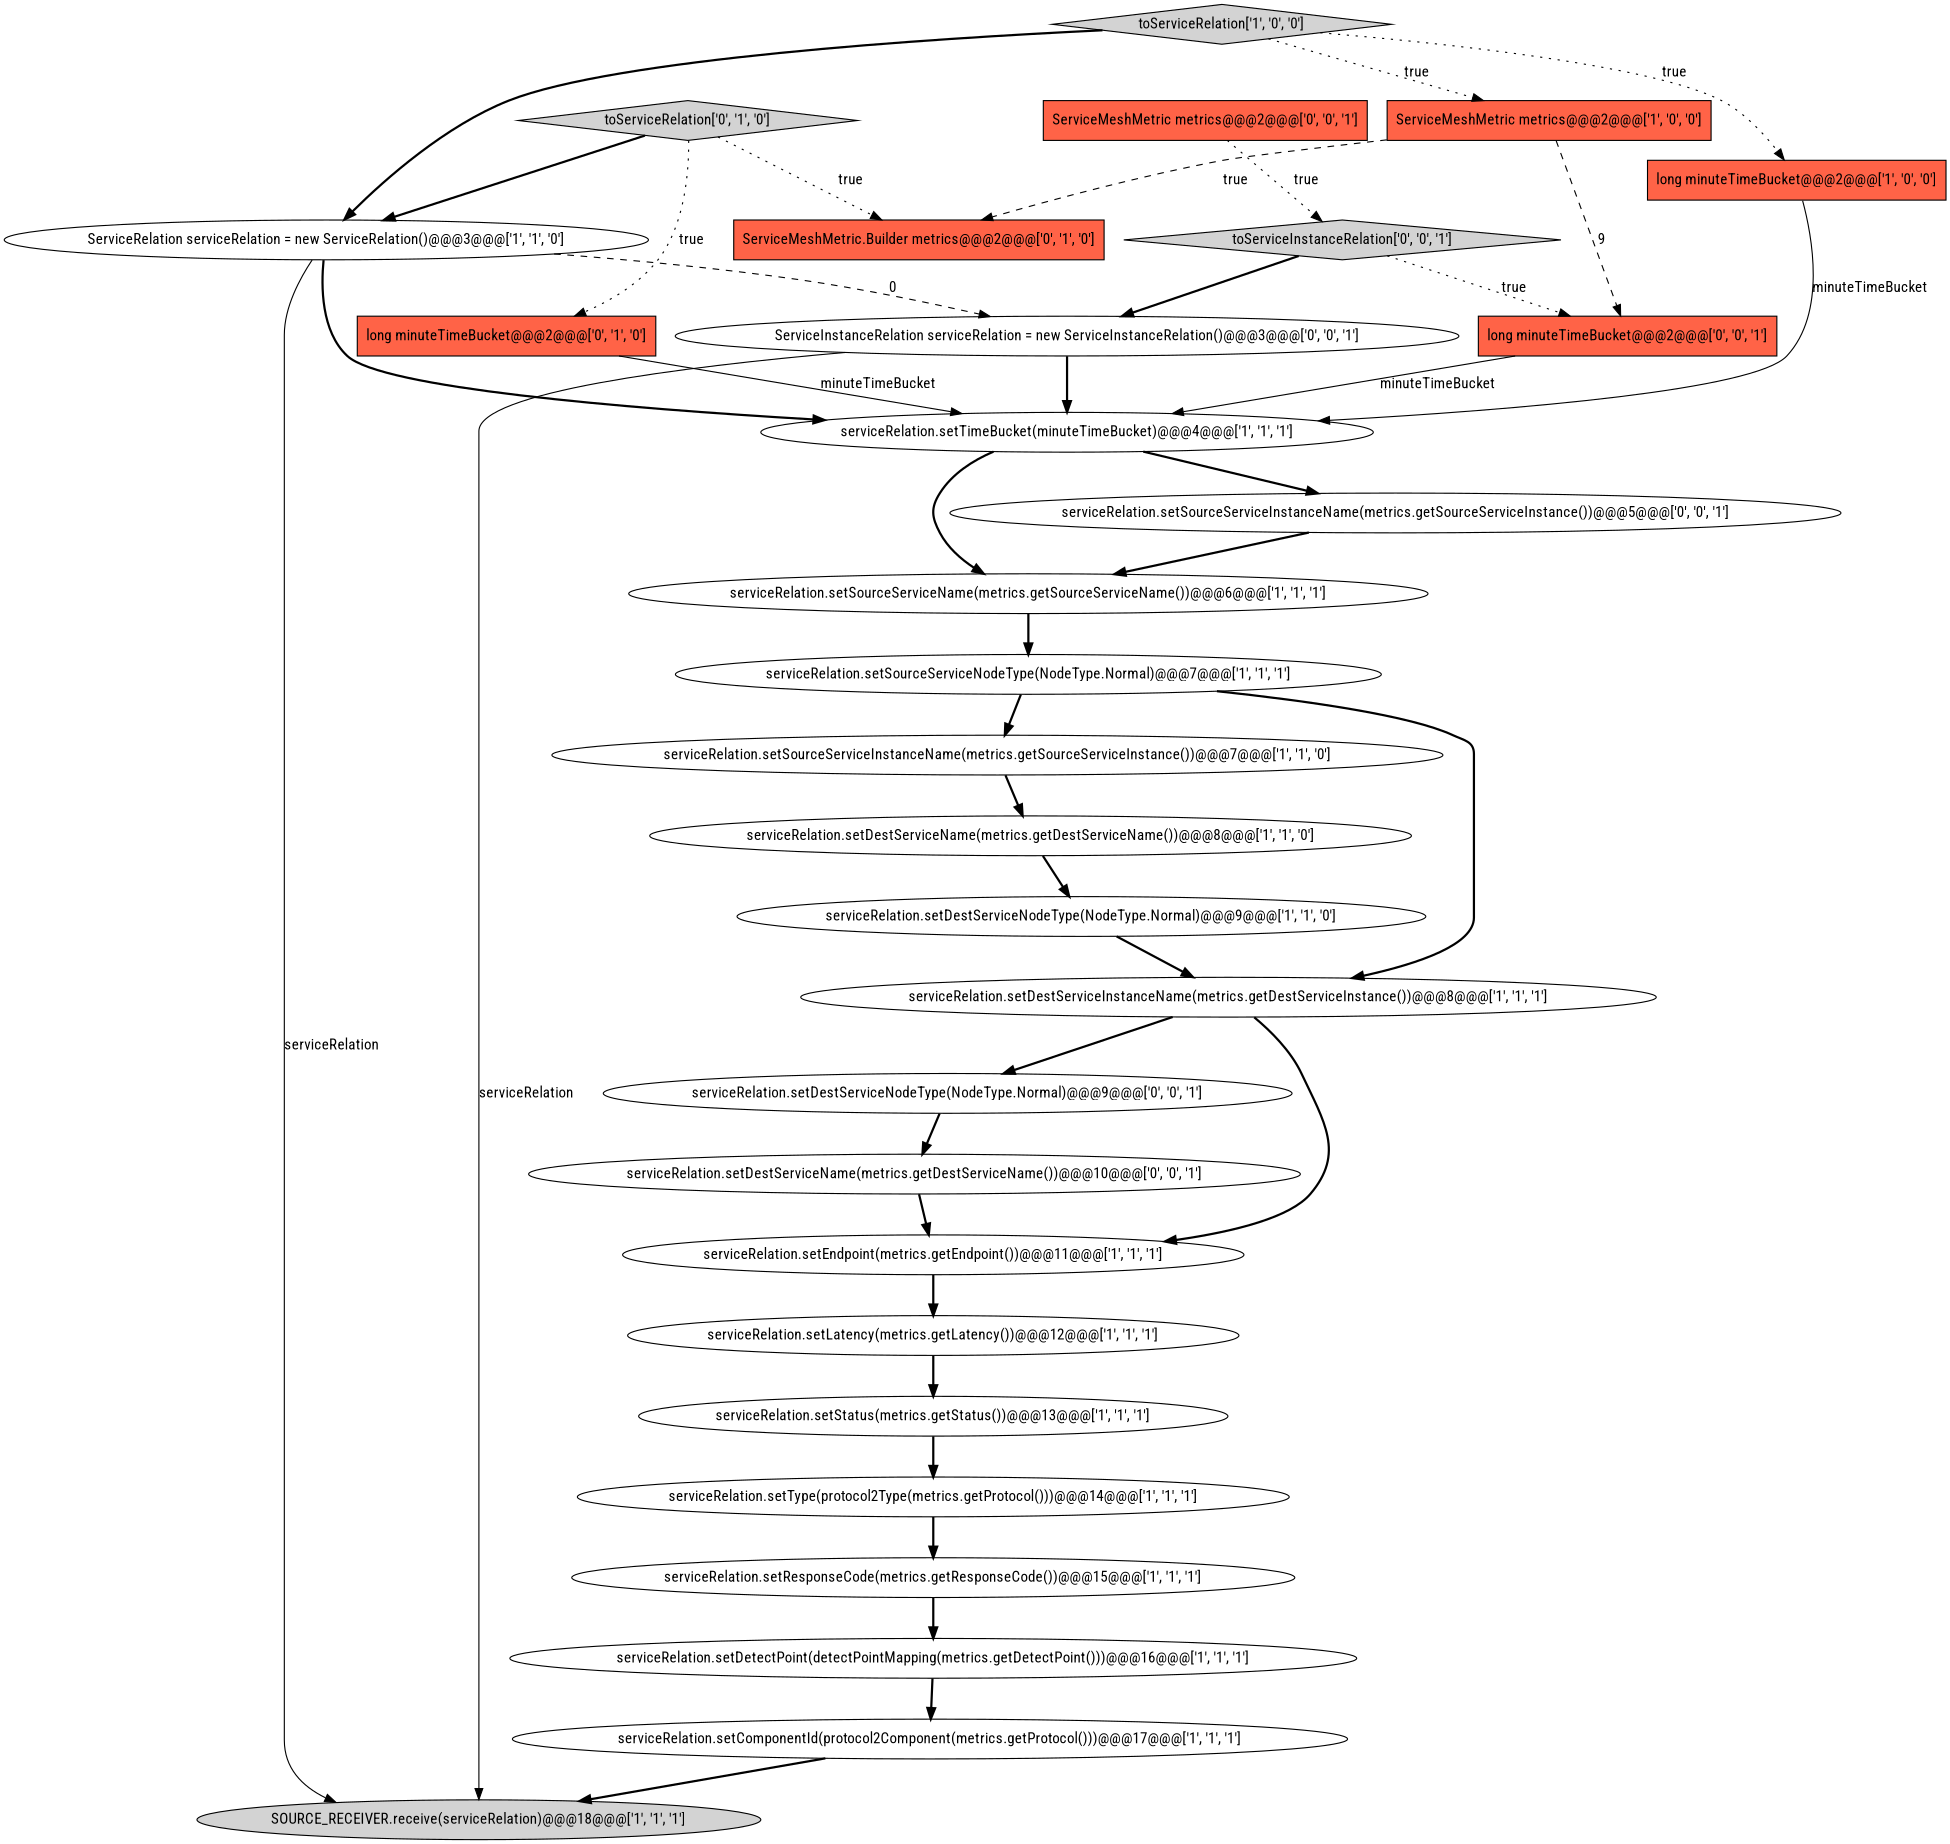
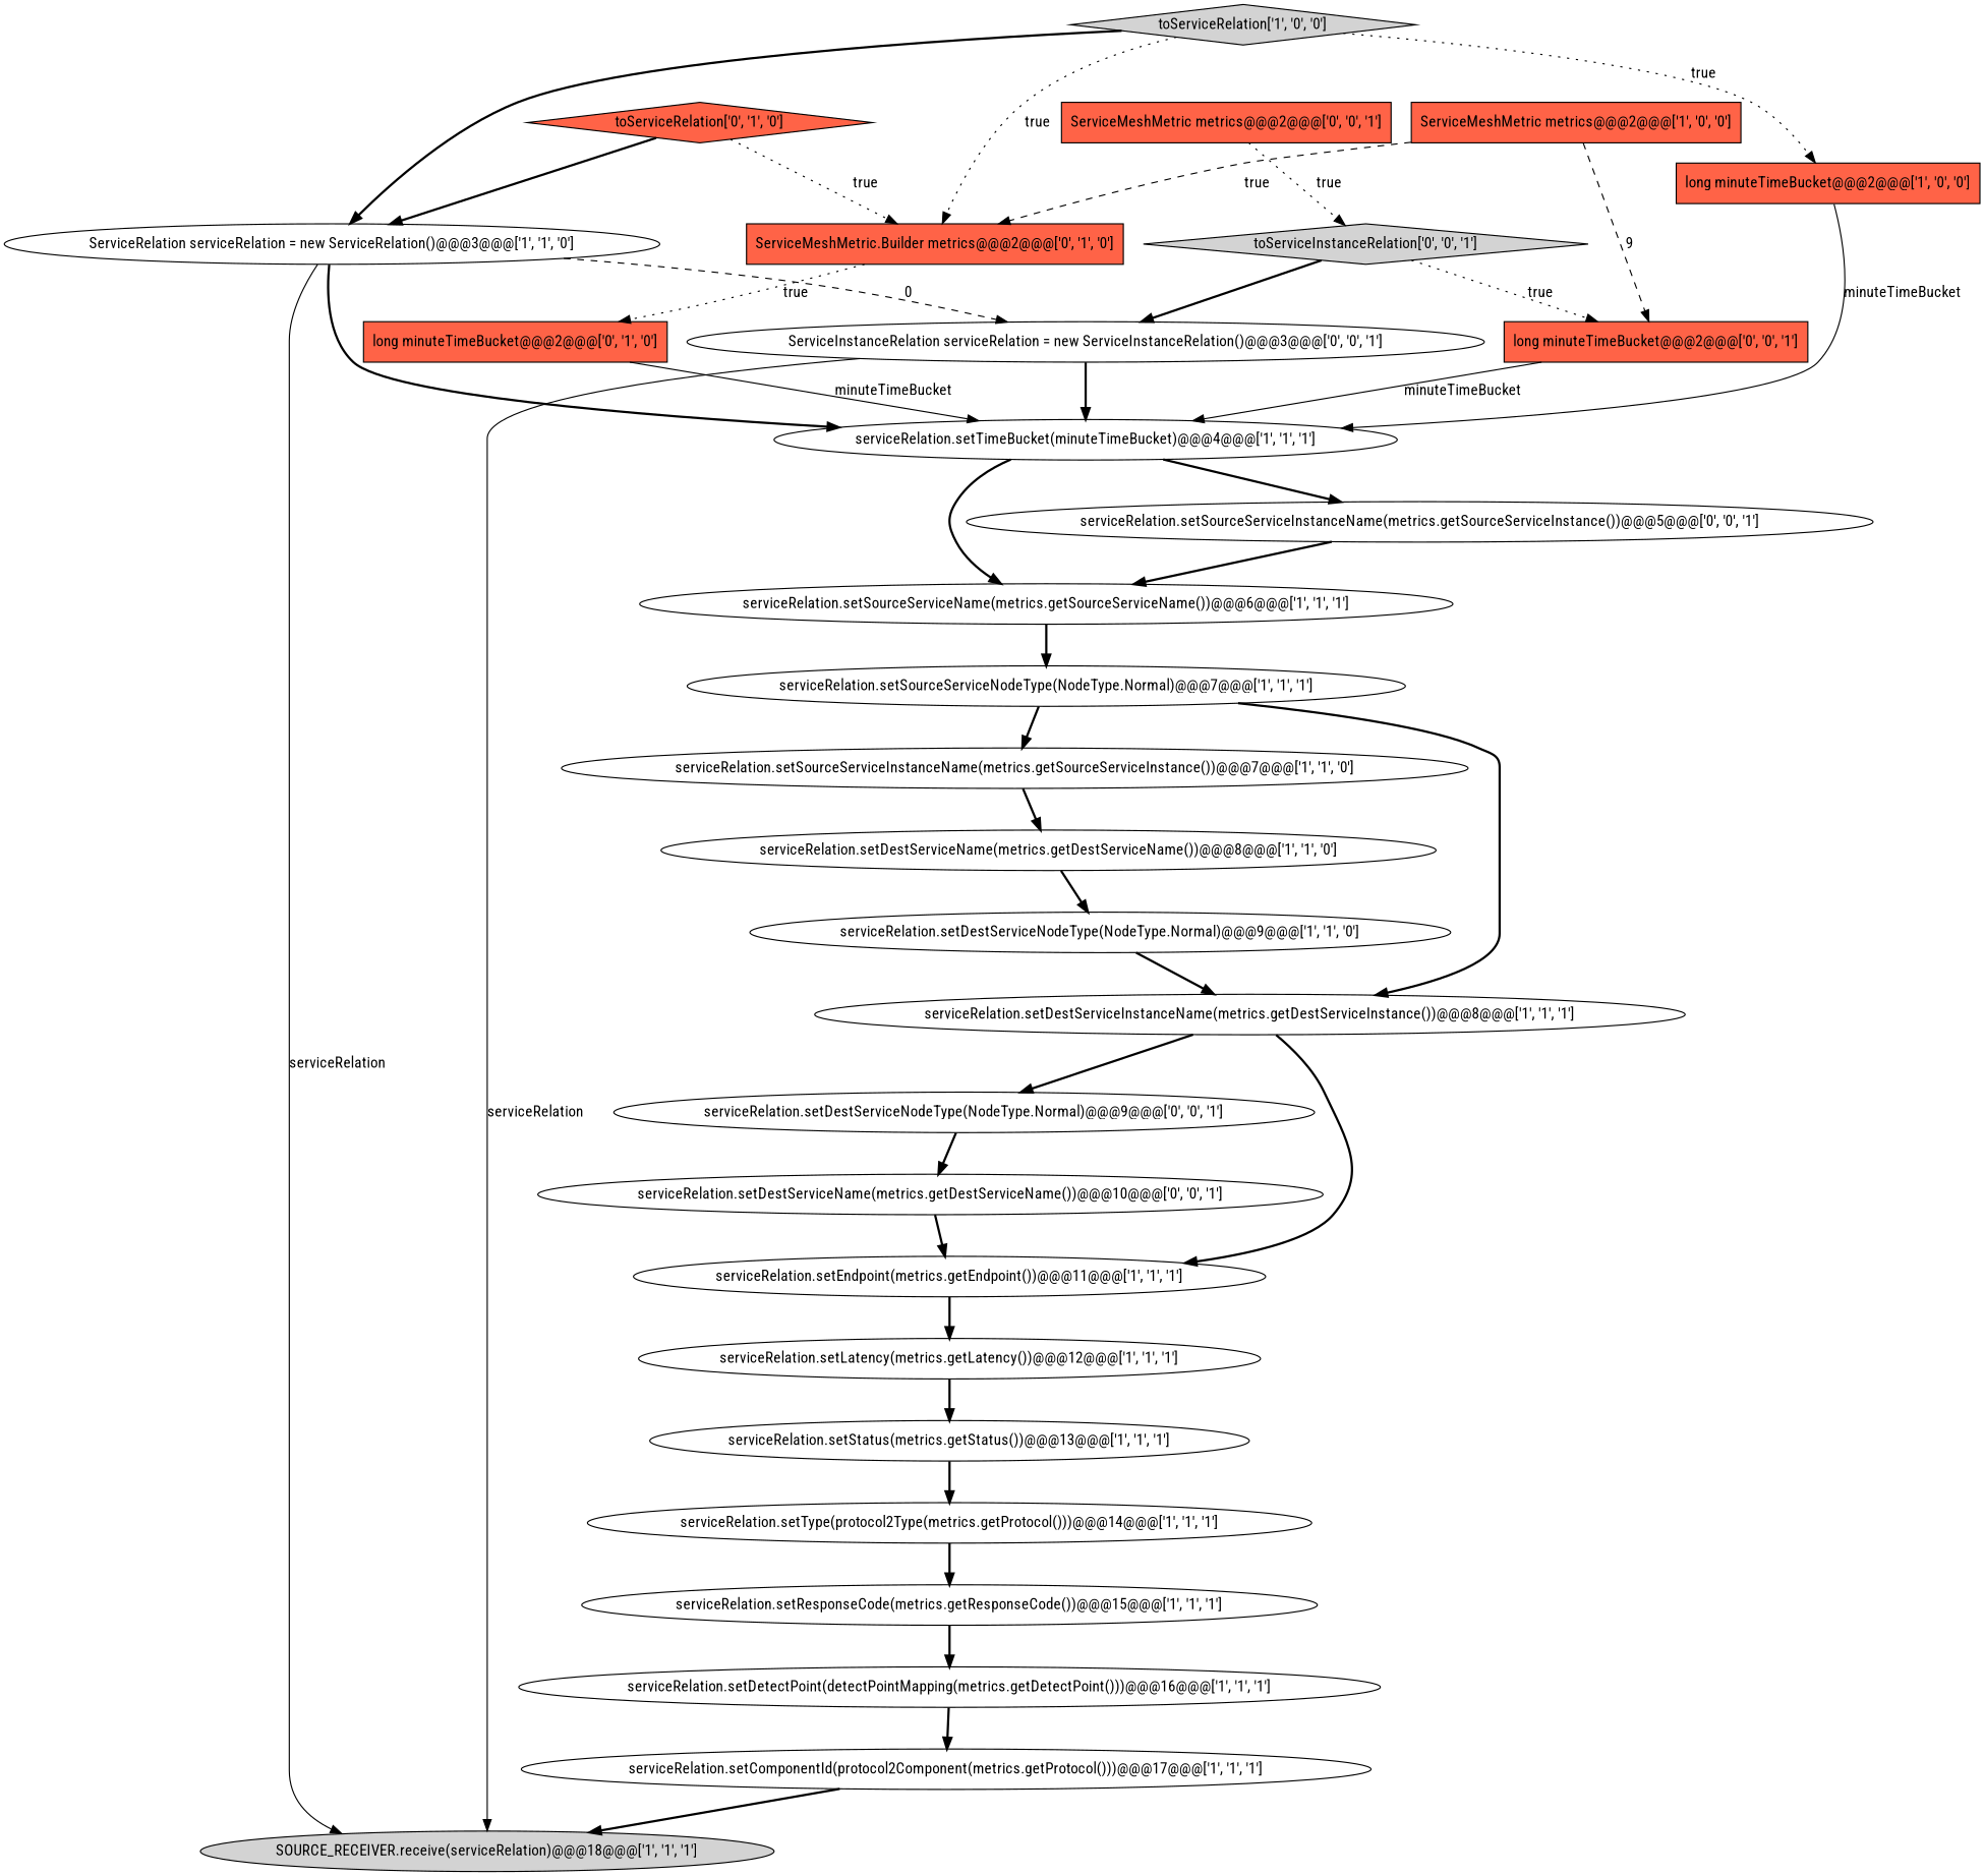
  digraph {
    fontname="Roboto Condensed"
    node [fillcolor=white fontname="Roboto Condensed" shape=ellipse style=filled]
    edge [fontname="Roboto Condensed" style=bold]
    n1 [fillcolor=tomato label="ServiceMeshMetric metrics@@@2@@@['0', '0', '1']" shape=box]
    n2 [fillcolor=lightgray label="toServiceInstanceRelation['0', '0', '1']" shape=diamond]
    n3 [label="serviceRelation.setDestServiceName(metrics.getDestServiceName())@@@10@@@['0', '0', '1']"]
    n4 [label="serviceRelation.setEndpoint(metrics.getEndpoint())@@@11@@@['1', '1', '1']"]
    n5 [label="serviceRelation.setLatency(metrics.getLatency())@@@12@@@['1', '1', '1']"]
    n6 [label="serviceRelation.setStatus(metrics.getStatus())@@@13@@@['1', '1', '1']"]
    n7 [label="serviceRelation.setType(protocol2Type(metrics.getProtocol()))@@@14@@@['1', '1', '1']"]
    n8 [label="serviceRelation.setResponseCode(metrics.getResponseCode())@@@15@@@['1', '1', '1']"]
    n9 [label="serviceRelation.setDetectPoint(detectPointMapping(metrics.getDetectPoint()))@@@16@@@['1', '1', '1']"]
    n10 [label="serviceRelation.setComponentId(protocol2Component(metrics.getProtocol()))@@@17@@@['1', '1', '1']"]
    n11 [label="serviceRelation.setDestServiceNodeType(NodeType.Normal)@@@9@@@['1', '1', '0']"]
    n12 [label="serviceRelation.setDestServiceInstanceName(metrics.getDestServiceInstance())@@@8@@@['1', '1', '1']"]
    n13 [label="serviceRelation.setDestServiceNodeType(NodeType.Normal)@@@9@@@['0', '0', '1']"]
    n14 [label="serviceRelation.setDestServiceName(metrics.getDestServiceName())@@@8@@@['1', '1', '0']"]
    n15 [label="ServiceRelation serviceRelation = new ServiceRelation()@@@3@@@['1', '1', '0']"]
    n16 [label="ServiceInstanceRelation serviceRelation = new ServiceInstanceRelation()@@@3@@@['0', '0', '1']"]
    n17 [fillcolor=lightgray label="SOURCE_RECEIVER.receive(serviceRelation)@@@18@@@['1', '1', '1']"]
    n18 [label="serviceRelation.setTimeBucket(minuteTimeBucket)@@@4@@@['1', '1', '1']"]
    n19 [label="serviceRelation.setSourceServiceInstanceName(metrics.getSourceServiceInstance())@@@5@@@['0', '0', '1']"]
    n20 [label="serviceRelation.setSourceServiceName(metrics.getSourceServiceName())@@@6@@@['1', '1', '1']"]
    n21 [label="serviceRelation.setSourceServiceNodeType(NodeType.Normal)@@@7@@@['1', '1', '1']"]
    n22 [fillcolor=tomato label="ServiceMeshMetric.Builder metrics@@@2@@@['0', '1', '0']" shape=box]
    n23 [fillcolor=lightgray label="toServiceRelation['1', '0', '0']" shape=diamond]
    n24 [fillcolor=tomato label="long minuteTimeBucket@@@2@@@['1', '0', '0']" shape=box]
    n25 [fillcolor=tomato label="ServiceMeshMetric metrics@@@2@@@['1', '0', '0']" shape=box]
    n26 [fillcolor=tomato label="long minuteTimeBucket@@@2@@@['0', '0', '1']" shape=box]
    n27 [label="serviceRelation.setSourceServiceInstanceName(metrics.getSourceServiceInstance())@@@7@@@['1', '1', '0']"]
    n28 [fillcolor=tomato label="long minuteTimeBucket@@@2@@@['0', '1', '0']" shape=box]
-   n29 [fillcolor=lightgray label="toServiceRelation['0', '1', '0']" shape=diamond]
+   n29 [fillcolor=tomato label="toServiceRelation['0', '1', '0']" shape=diamond]
    n1 -> n2 [label=true style=dotted]
    n2 -> n16
    n2 -> n26 [label=true style=dotted]
    n3 -> n4
    n4 -> n5
    n5 -> n6
    n6 -> n7
    n7 -> n8
    n8 -> n9
    n9 -> n10
    n10 -> n17
    n11 -> n12
    n12 -> n4
    n12 -> n13
    n13 -> n3
    n14 -> n11
    n15 -> n16 [label=0 style=dashed]
    n15 -> n17 [label=serviceRelation style=solid]
    n15 -> n18
    n16 -> n17 [label=serviceRelation style=solid]
    n16 -> n18
    n18 -> n19
    n18 -> n20
    n19 -> n20
    n20 -> n21
    n21 -> n12
    n21 -> n27
    n23 -> n15
    n23 -> n24 [label=true style=dotted]
-   n23 -> n25 [label=true style=dotted]
+   n23 -> n22 [label=true style=dotted]
    n24 -> n18 [label=minuteTimeBucket style=solid]
    n25 -> n22 [label=true style=dashed]
    n25 -> n26 [label=9 style=dashed]
    n26 -> n18 [label=minuteTimeBucket style=solid]
    n27 -> n14
    n28 -> n18 [label=minuteTimeBucket style=solid]
    n29 -> n15
    n29 -> n22 [label=true style=dotted]
-   n29 -> n28 [label=true style=dotted]
+   n22 -> n28 [label=true style=dotted]
  }
